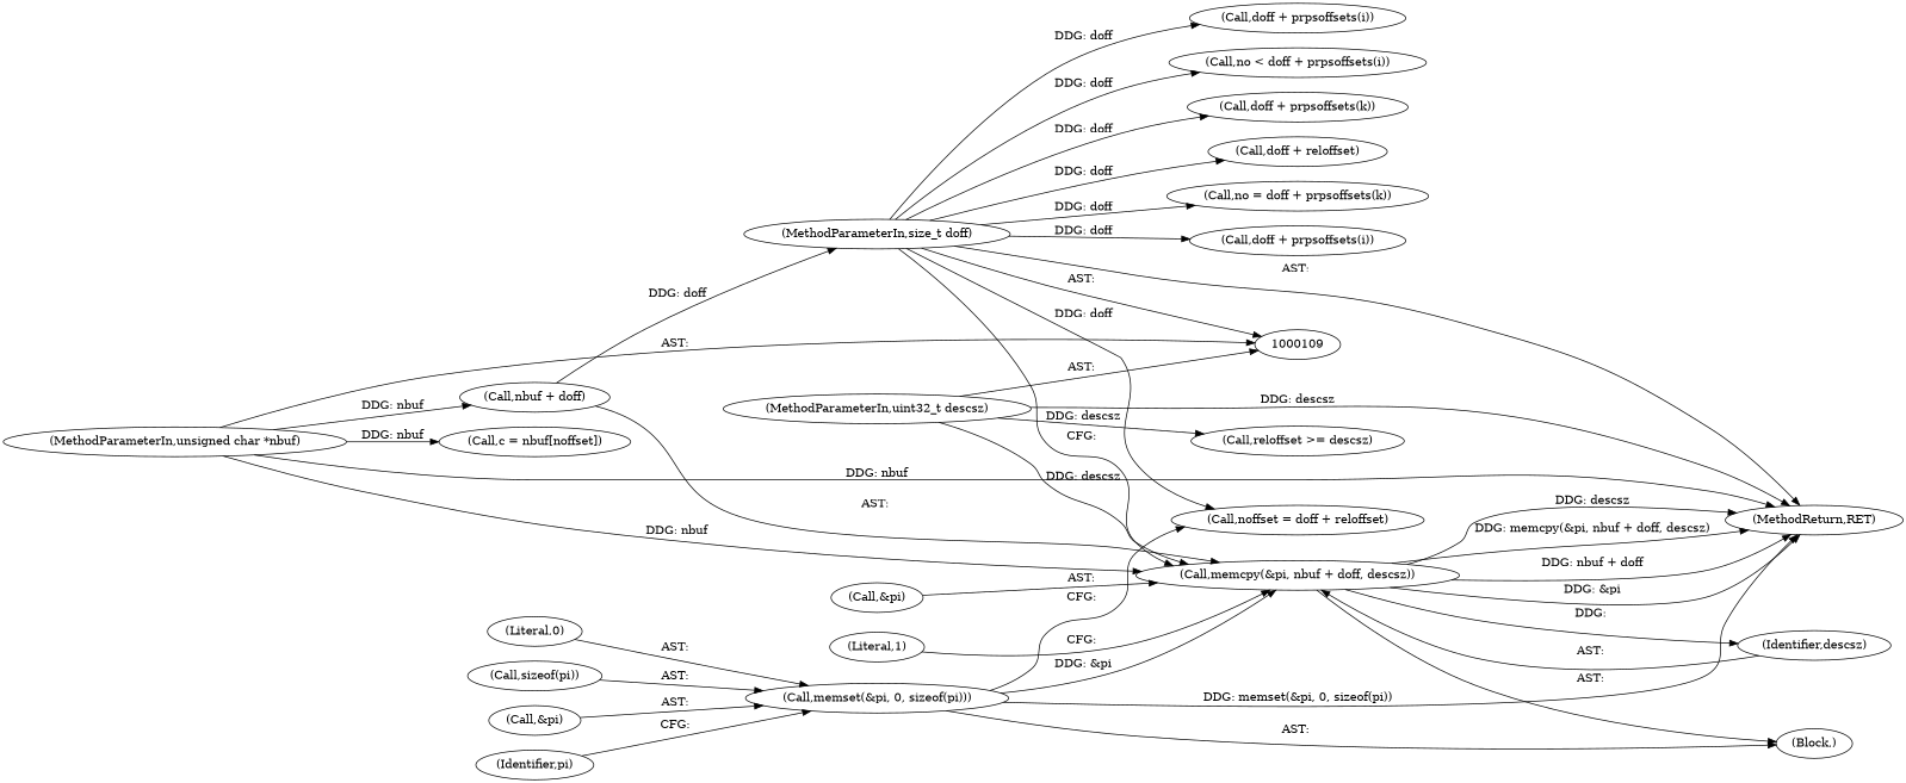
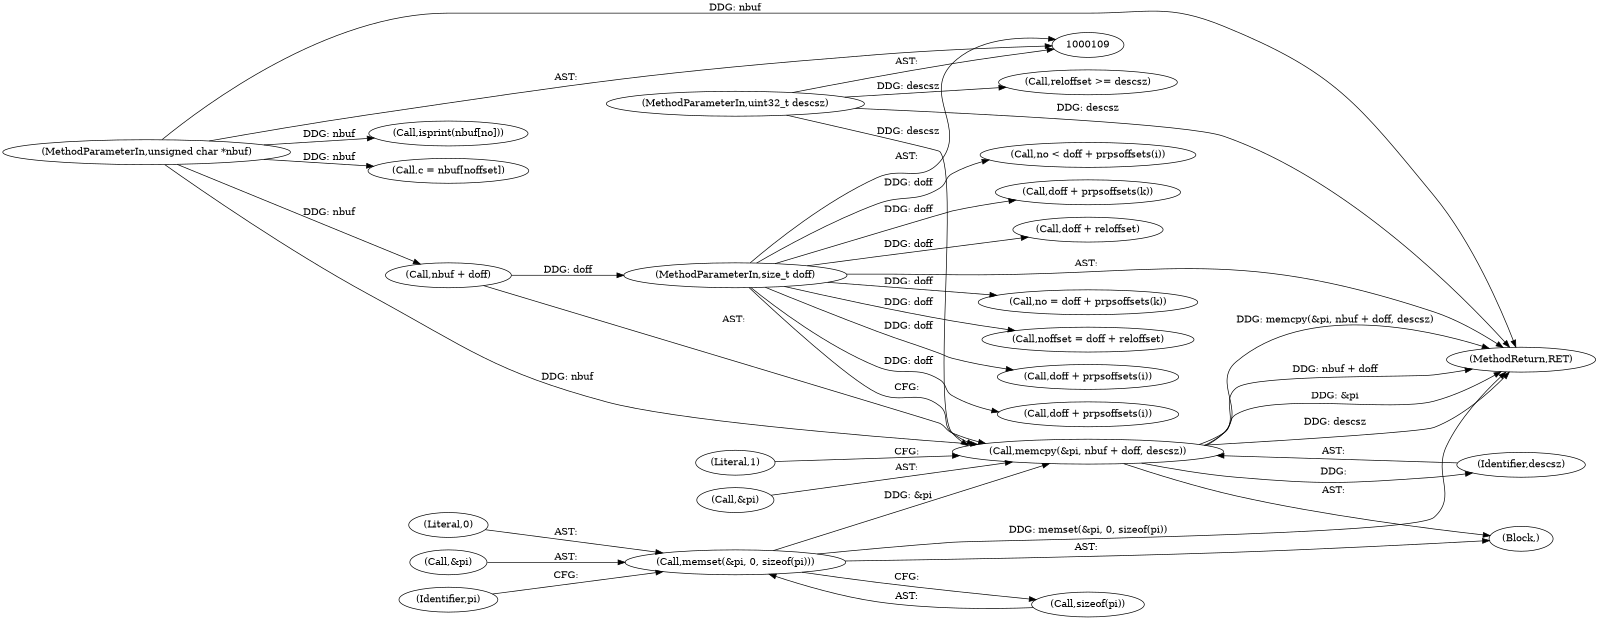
  digraph {
    rankdir=LR
    n1 [label="(Call,memcpy(&pi, nbuf + doff, descsz))"]
    n2 [label="(Identifier,descsz)"]
    n3 [label="(Block,)"]
    n4 [label="(MethodReturn,RET)"]
    n5 [label="(Call,memset(&pi, 0, sizeof(pi)))"]
    n6 [label="(Call,sizeof(pi))"]
    n7 [label="(MethodParameterIn,unsigned char *nbuf)"]
+   n8 [label="(Call,isprint(nbuf[no]))"]
    n9 [label="(Call,c = nbuf[noffset])"]
    n10 [label="(Call,nbuf + doff)"]
    1000109
    n12 [label="(MethodParameterIn,size_t doff)"]
    n13 [label="(Call,no = doff + prpsoffsets(k))"]
    n14 [label="(Call,noffset = doff + reloffset)"]
    n15 [label="(Call,doff + prpsoffsets(i))"]
    n16 [label="(Call,doff + prpsoffsets(i))"]
    n17 [label="(Call,no < doff + prpsoffsets(i))"]
    n18 [label="(Call,doff + prpsoffsets(k))"]
    n19 [label="(Call,doff + reloffset)"]
    n20 [label="(MethodParameterIn,uint32_t descsz)"]
    n21 [label="(Call,reloffset >= descsz)"]
    n22 [label="(Call,&pi)"]
    n23 [label="(Literal,1)"]
    n24 [label="(Call,&pi)"]
    n25 [label="(Identifier,pi)"]
    n26 [label="(Literal,0)"]
    n1 -> n2 [label="DDG: "]
    n1 -> n3 [label="AST: "]
    n1 -> n4 [label="DDG: memcpy(&pi, nbuf + doff, descsz)"]
    n1 -> n4 [label="DDG: nbuf + doff"]
    n1 -> n4 [label="DDG: &pi"]
    n1 -> n4 [label="DDG: descsz"]
    n2 -> n1 [label="AST: "]
    n5 -> n1 [label="DDG: &pi"]
    n5 -> n3 [label="AST: "]
    n5 -> n4 [label="DDG: memset(&pi, 0, sizeof(pi))"]
-   n5 -> n14 [label="CFG: "]
+   n5 -> n6 [label="CFG: "]
    n6 -> n5 [label="AST: "]
    n7 -> n1 [label="DDG: nbuf"]
    n7 -> n4 [label="DDG: nbuf"]
+   n7 -> n8 [label="DDG: nbuf"]
    n7 -> n9 [label="DDG: nbuf"]
    n7 -> n10 [label="DDG: nbuf"]
    n7 -> 1000109 [label="AST: "]
    n10 -> n1 [label="AST: "]
    n10 -> n12 [label="DDG: doff"]
    n12 -> n1 [label="CFG: "]
    n12 -> n4 [label="AST: "]
    n12 -> 1000109 [label="AST: "]
    n12 -> n13 [label="DDG: doff"]
    n12 -> n14 [label="DDG: doff"]
    n12 -> n15 [label="DDG: doff"]
    n12 -> n16 [label="DDG: doff"]
    n12 -> n17 [label="DDG: doff"]
    n12 -> n18 [label="DDG: doff"]
    n12 -> n19 [label="DDG: doff"]
    n20 -> n1 [label="DDG: descsz"]
    n20 -> n4 [label="DDG: descsz"]
    n20 -> 1000109 [label="AST: "]
    n20 -> n21 [label="DDG: descsz"]
    n22 -> n5 [label="AST: "]
    n23 -> n1 [label="CFG: "]
    n24 -> n1 [label="AST: "]
    n25 -> n5 [label="CFG: "]
    n26 -> n5 [label="AST: "]
  }
